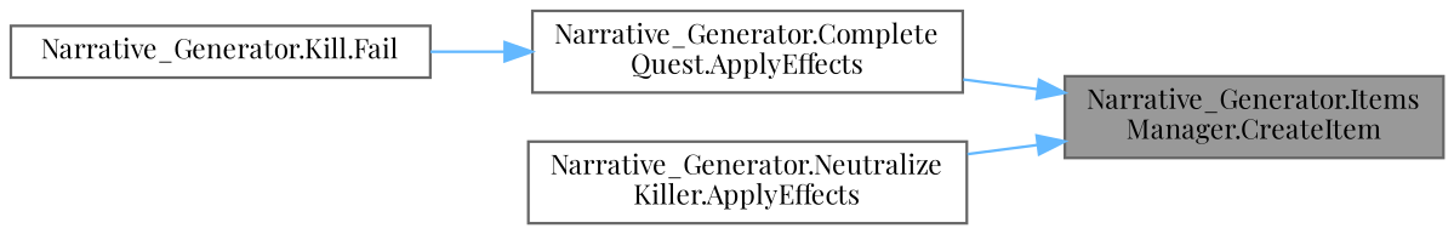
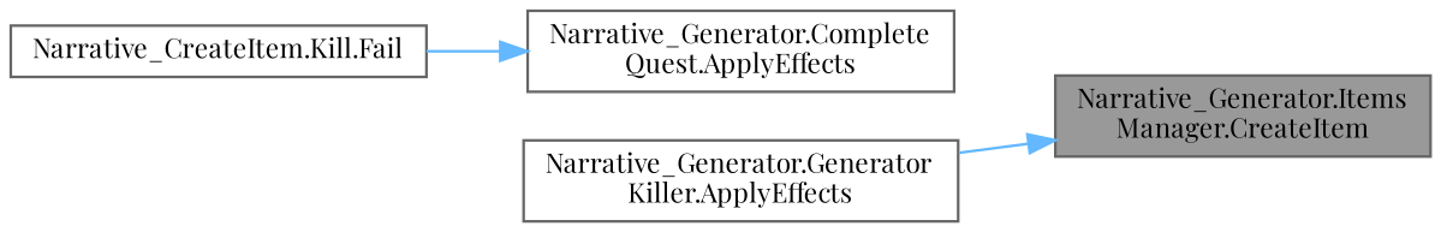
  digraph {
    fontname="Playfair Display"
    rankdir=RL
    node [color=grey40 fillcolor=white fontname="Playfair Display" fontsize=10 shape=box style=filled]
    edge [color=steelblue1 dir=back fontname="Playfair Display" fontsize=10 labelfontname=Helvetica labelfontsize=10 style=solid]
    n1 [color=gray40 fillcolor=grey60 fontcolor=black height=0.2 label="Narrative_Generator.Items\lManager.CreateItem" width=0.4]
    n2 [height=0.2 label="Narrative_Generator.Complete\lQuest.ApplyEffects" width=0.4]
-   n3 [height=0.2 label="Narrative_Generator.Neutralize\lKiller.ApplyEffects" width=0.4]
-   n4 [height=0.2 label="Narrative_Generator.Kill.Fail" width=0.4]
-   n1 -> n2
+   n3 [height=0.2 label="Narrative_Generator.Generator\lKiller.ApplyEffects" width=0.4]
+   n4 [height=0.2 label="Narrative_CreateItem.Kill.Fail" width=0.4]
    n1 -> n3
    n2 -> n4
  }
